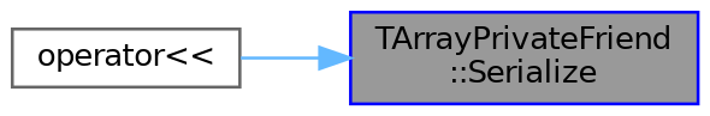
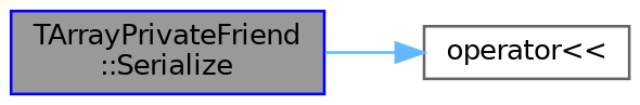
  digraph {
    rankdir=RL
    node [fontname=Helvetica fontsize=10 shape=box style=filled]
    n1 [color=blue fillcolor=grey60 fontcolor=black height=0.2 label="TArrayPrivateFriend\l::Serialize" width=0.4]
    n2 [color=gray40 fillcolor=white height=0.2 label="operator\<\<" width=0.4]
-   n1 -> n2 [color=steelblue1 dir=back fontname=Helvetica fontsize=10 labelfontname=Helvetica labelfontsize=10 style=solid]
+   n2 -> n1 [color=steelblue1 dir=back fontname=Helvetica fontsize=10 labelfontname=Helvetica labelfontsize=10 style=solid]
  }
